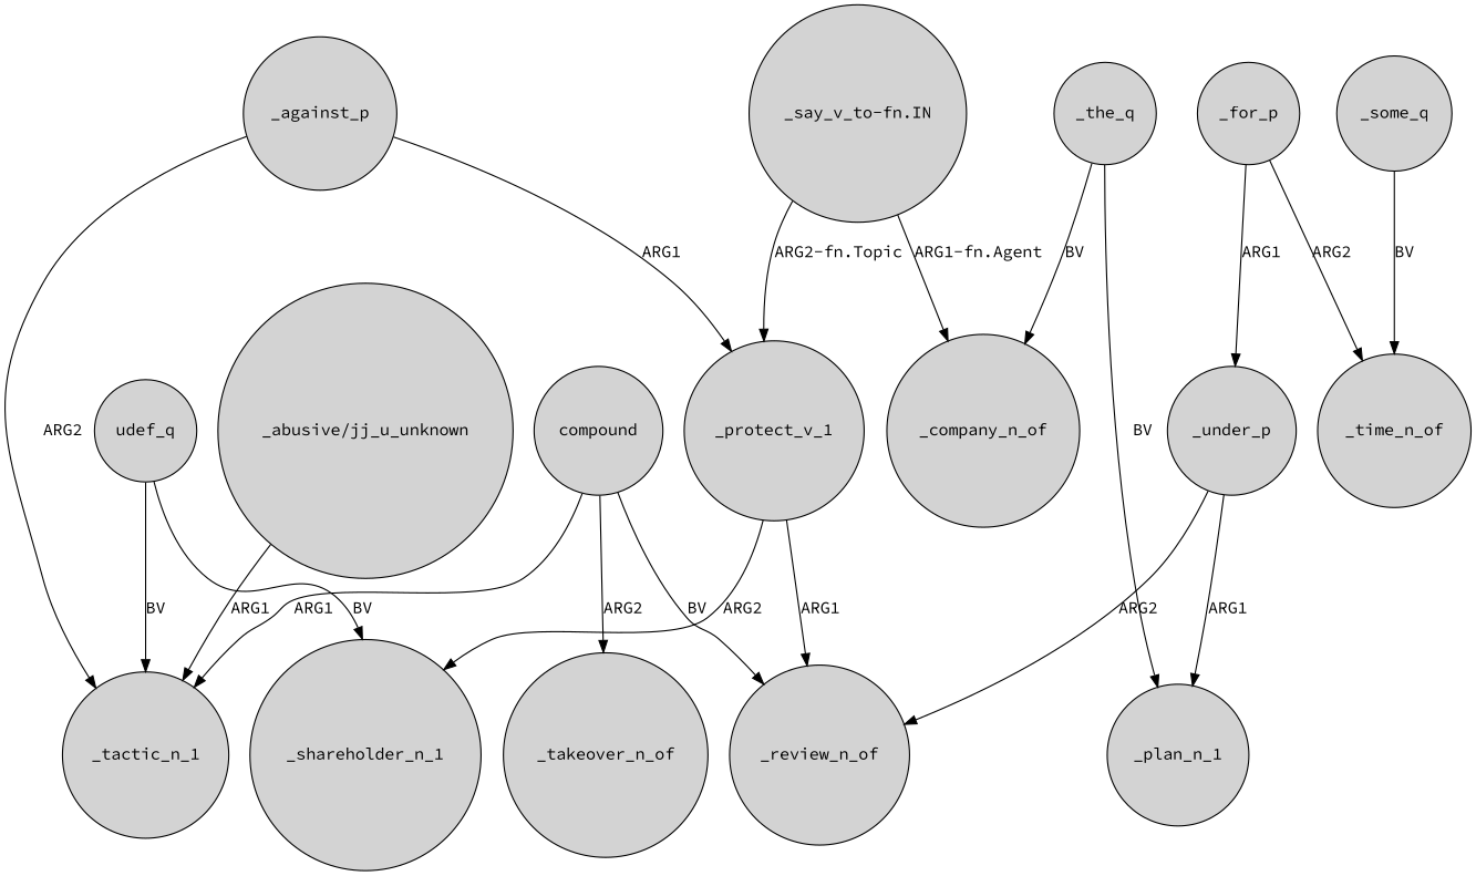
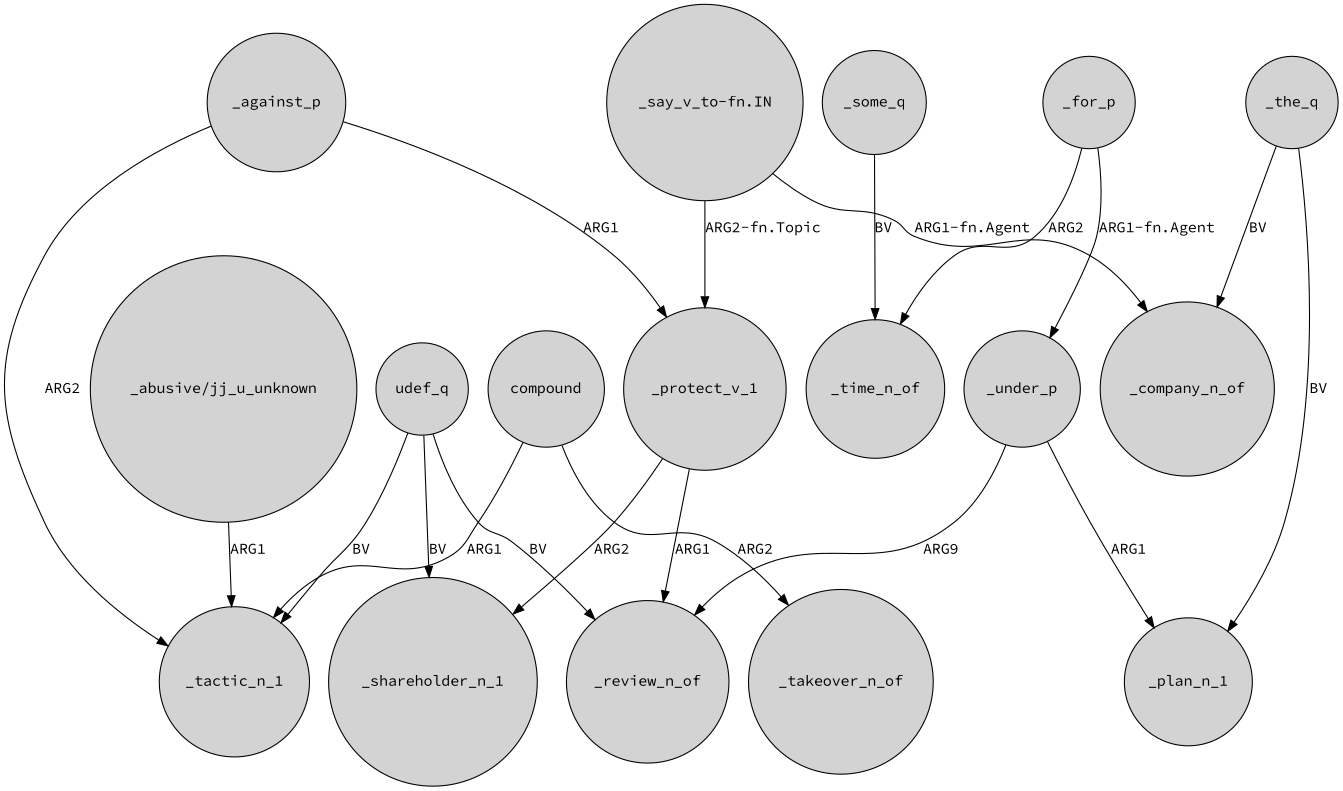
  digraph {
    fontname="Source Code Pro"
    node [fontname="Source Code Pro" shape=circle style=filled]
    edge [fontname="Source Code Pro"]
    _protect_v_1
    _shareholder_n_1
    _review_n_of
    _against_p
    _tactic_n_1
    udef_q
    _the_q
    _plan_n_1
    _company_n_of
    "_say_v_to-fn.IN"
    _for_p
    _time_n_of
    _under_p
    "_abusive/jj_u_unknown"
    compound
    _takeover_n_of
    _some_q
    _protect_v_1 -> _shareholder_n_1 [label=ARG2]
    _protect_v_1 -> _review_n_of [label=ARG1]
    _against_p -> _protect_v_1 [label=ARG1]
    _against_p -> _tactic_n_1 [label=ARG2]
    udef_q -> _shareholder_n_1 [label=BV]
-   compound -> _review_n_of [label=BV]
+   udef_q -> _review_n_of [label=BV]
    udef_q -> _tactic_n_1 [label=BV]
    _the_q -> _plan_n_1 [label=BV]
    _the_q -> _company_n_of [label=BV]
    "_say_v_to-fn.IN" -> _protect_v_1 [label="ARG2-fn.Topic"]
    "_say_v_to-fn.IN" -> _company_n_of [label="ARG1-fn.Agent"]
    _for_p -> _time_n_of [label=ARG2]
-   _for_p -> _under_p [label=ARG1]
-   _under_p -> _review_n_of [label=ARG2]
+   _for_p -> _under_p [label="ARG1-fn.Agent"]
+   _under_p -> _review_n_of [label=ARG9]
    _under_p -> _plan_n_1 [label=ARG1]
    "_abusive/jj_u_unknown" -> _tactic_n_1 [label=ARG1]
    compound -> _tactic_n_1 [label=ARG1]
    compound -> _takeover_n_of [label=ARG2]
    _some_q -> _time_n_of [label=BV]
  }
